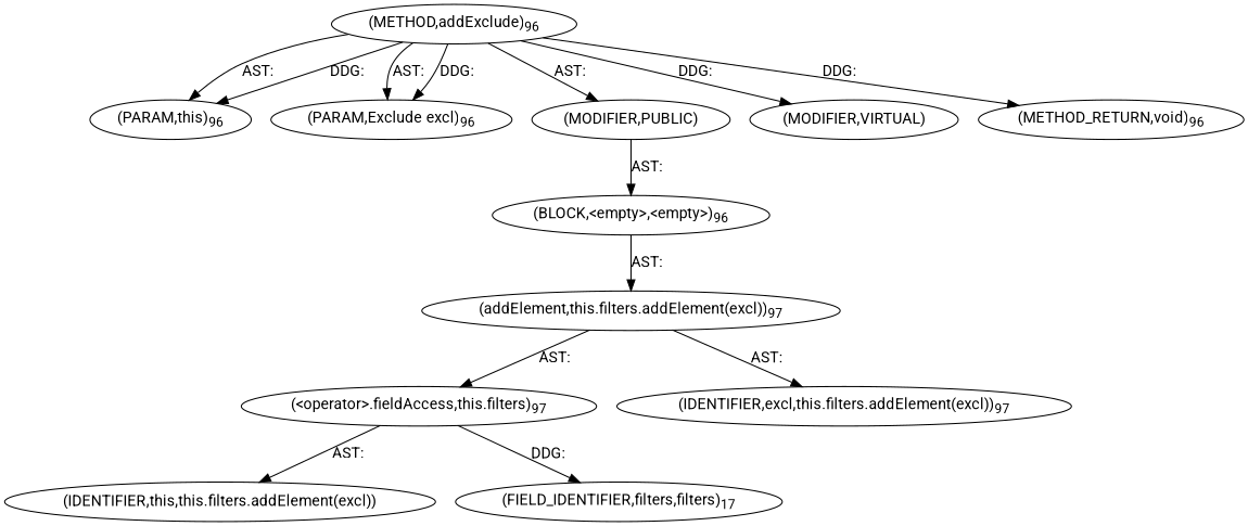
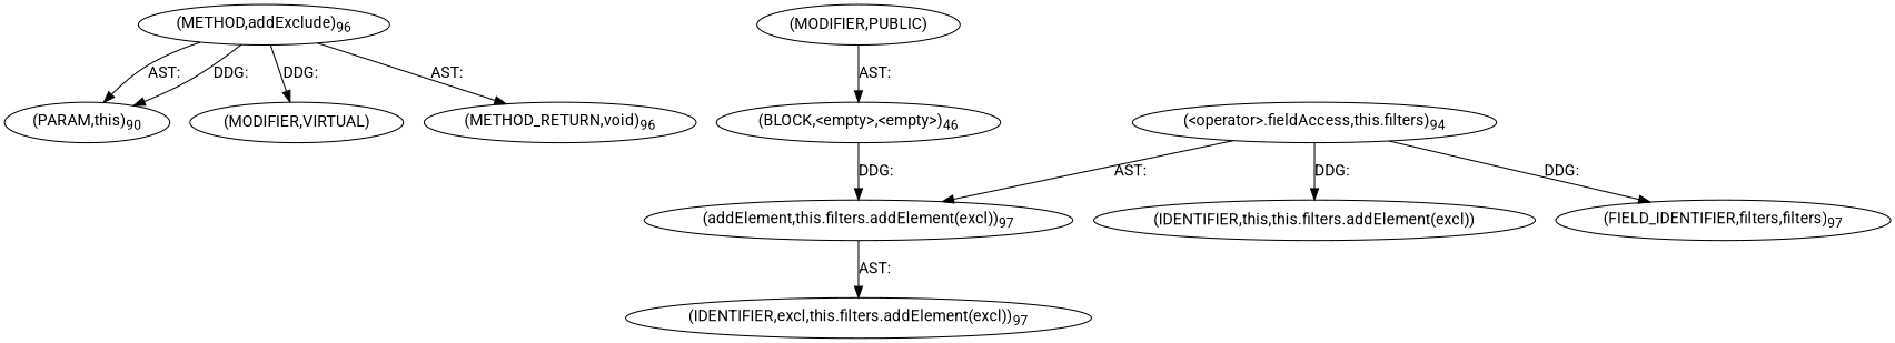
  digraph {
    fontname=Roboto
    node [fontname=Roboto]
    edge [fontname=Roboto]
    n1 [label=<(METHOD,addExclude)<SUB>96</SUB>>]
-   n2 [label=<(PARAM,this)<SUB>96</SUB>>]
-   n3 [label=<(PARAM,Exclude excl)<SUB>96</SUB>>]
+   n2 [label=<(PARAM,this)<SUB>90</SUB>>]
    n4 [label=<(MODIFIER,PUBLIC)>]
    n5 [label=<(MODIFIER,VIRTUAL)>]
    n6 [label=<(METHOD_RETURN,void)<SUB>96</SUB>>]
-   n7 [label=<(BLOCK,&lt;empty&gt;,&lt;empty&gt;)<SUB>96</SUB>>]
+   n7 [label=<(BLOCK,&lt;empty&gt;,&lt;empty&gt;)<SUB>46</SUB>>]
    n8 [label=<(addElement,this.filters.addElement(excl))<SUB>97</SUB>>]
-   n9 [label=<(&lt;operator&gt;.fieldAccess,this.filters)<SUB>97</SUB>>]
+   n9 [label=<(&lt;operator&gt;.fieldAccess,this.filters)<SUB>94</SUB>>]
    n10 [label=<(IDENTIFIER,excl,this.filters.addElement(excl))<SUB>97</SUB>>]
    n11 [label=<(IDENTIFIER,this,this.filters.addElement(excl))>]
-   n12 [label=<(FIELD_IDENTIFIER,filters,filters)<SUB>17</SUB>>]
+   n12 [label=<(FIELD_IDENTIFIER,filters,filters)<SUB>97</SUB>>]
    n1 -> n2 [label="AST: "]
    n1 -> n2 [label="DDG: "]
-   n1 -> n3 [label="AST: "]
-   n1 -> n3 [label="DDG: "]
-   n1 -> n4 [label="AST: "]
    n1 -> n5 [label="DDG: "]
-   n1 -> n6 [label="DDG: "]
+   n1 -> n6 [label="AST: "]
    n4 -> n7 [label="AST: "]
-   n7 -> n8 [label="AST: "]
-   n8 -> n9 [label="AST: "]
+   n7 -> n8 [label="DDG: "]
+   n9 -> n8 [label="AST: "]
    n8 -> n10 [label="AST: "]
-   n9 -> n11 [label="AST: "]
+   n9 -> n11 [label="DDG: "]
    n9 -> n12 [label="DDG: "]
  }
